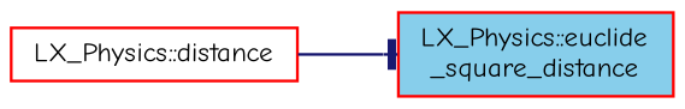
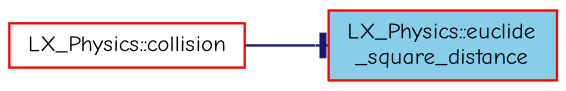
  digraph {
    rankdir=LR
    fontname="Comic Neue"
    node [color=red fontname="Comic Neue" fontsize=10 shape=record style=filled]
-   n1 [fillcolor=white fontcolor=black height=0.2 label="LX_Physics::distance" width=0.4]
+   n1 [fillcolor=white fontcolor=black height=0.2 label="LX_Physics::collision" width=0.4]
    n2 [fillcolor=skyblue height=0.2 label="LX_Physics::euclide\l_square_distance" width=0.4]
    n1 -> n2 [color=midnightblue fontname="Comic Neue" fontsize=10 labelfontname=Helvetica labelfontsize=10 style=solid arrowhead=tee]
  }
